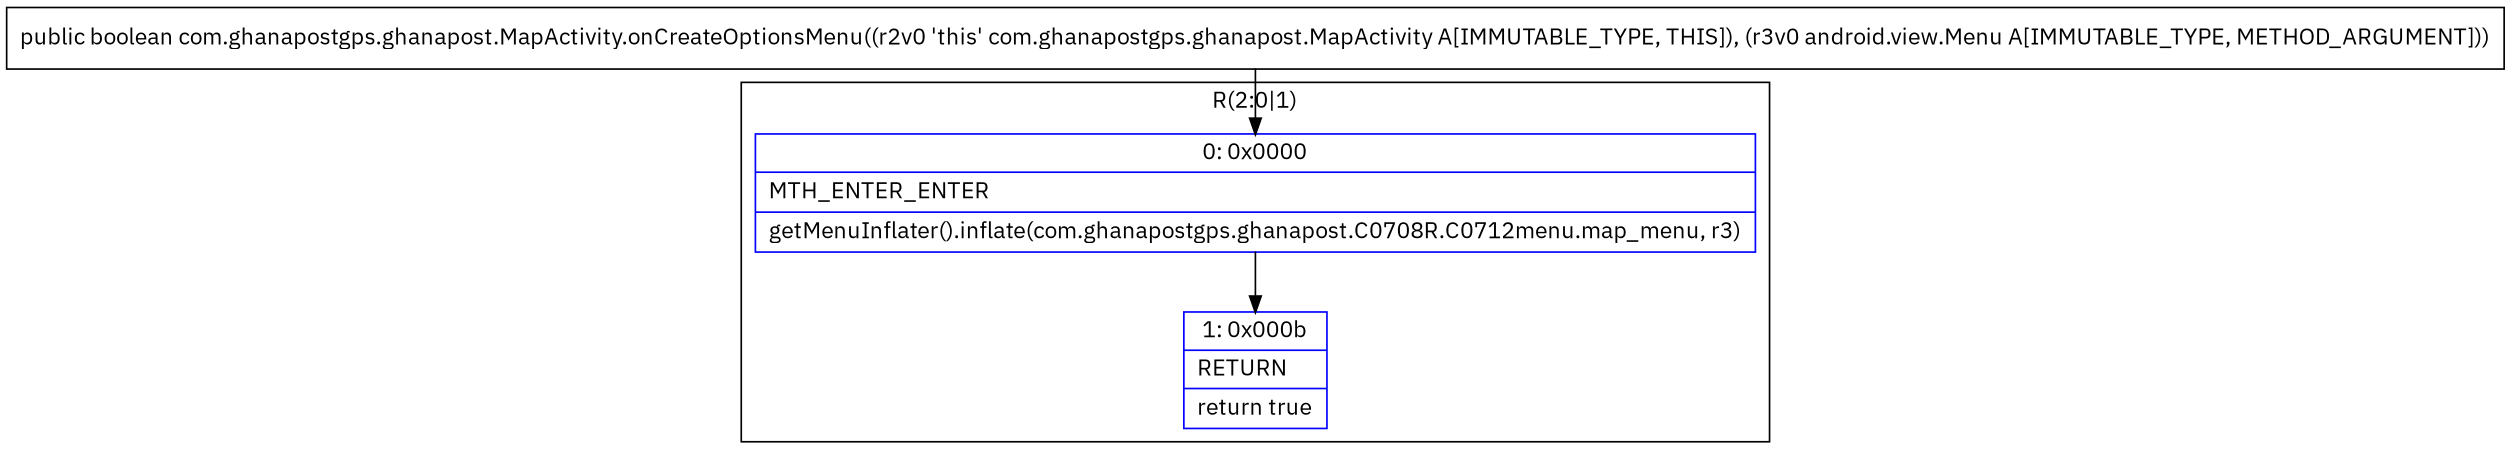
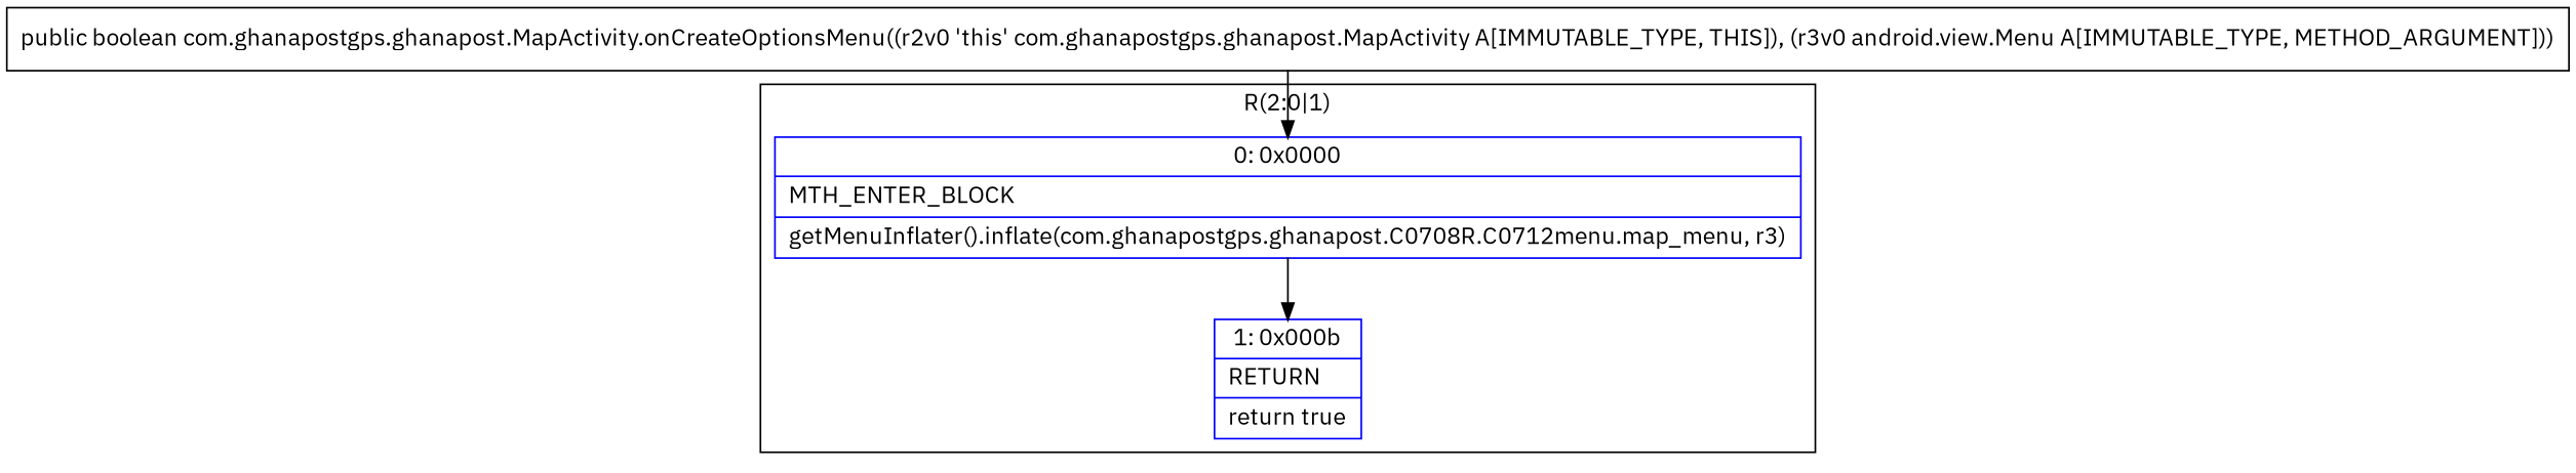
  digraph {
    fontname="IBM Plex Sans"
    node [color=blue shape=record fontname="IBM Plex Sans"]
    edge [fontname="IBM Plex Sans"]
-   n1 [label="{0\:\ 0x0000|MTH_ENTER_ENTER\l|getMenuInflater().inflate(com.ghanapostgps.ghanapost.C0708R.C0712menu.map_menu, r3)\l}"]
+   n1 [label="{0\:\ 0x0000|MTH_ENTER_BLOCK\l|getMenuInflater().inflate(com.ghanapostgps.ghanapost.C0708R.C0712menu.map_menu, r3)\l}"]
    n2 [label="{1\:\ 0x000b|RETURN\l|return true\l}"]
    n3 [label="{public boolean com.ghanapostgps.ghanapost.MapActivity.onCreateOptionsMenu((r2v0 'this' com.ghanapostgps.ghanapost.MapActivity A[IMMUTABLE_TYPE, THIS]), (r3v0 android.view.Menu A[IMMUTABLE_TYPE, METHOD_ARGUMENT])) }" color=""]
    subgraph cluster_1 {
      label="R(2:0|1)"
      n1
      n2
    }
    n1 -> n2
    n3 -> n1
  }
